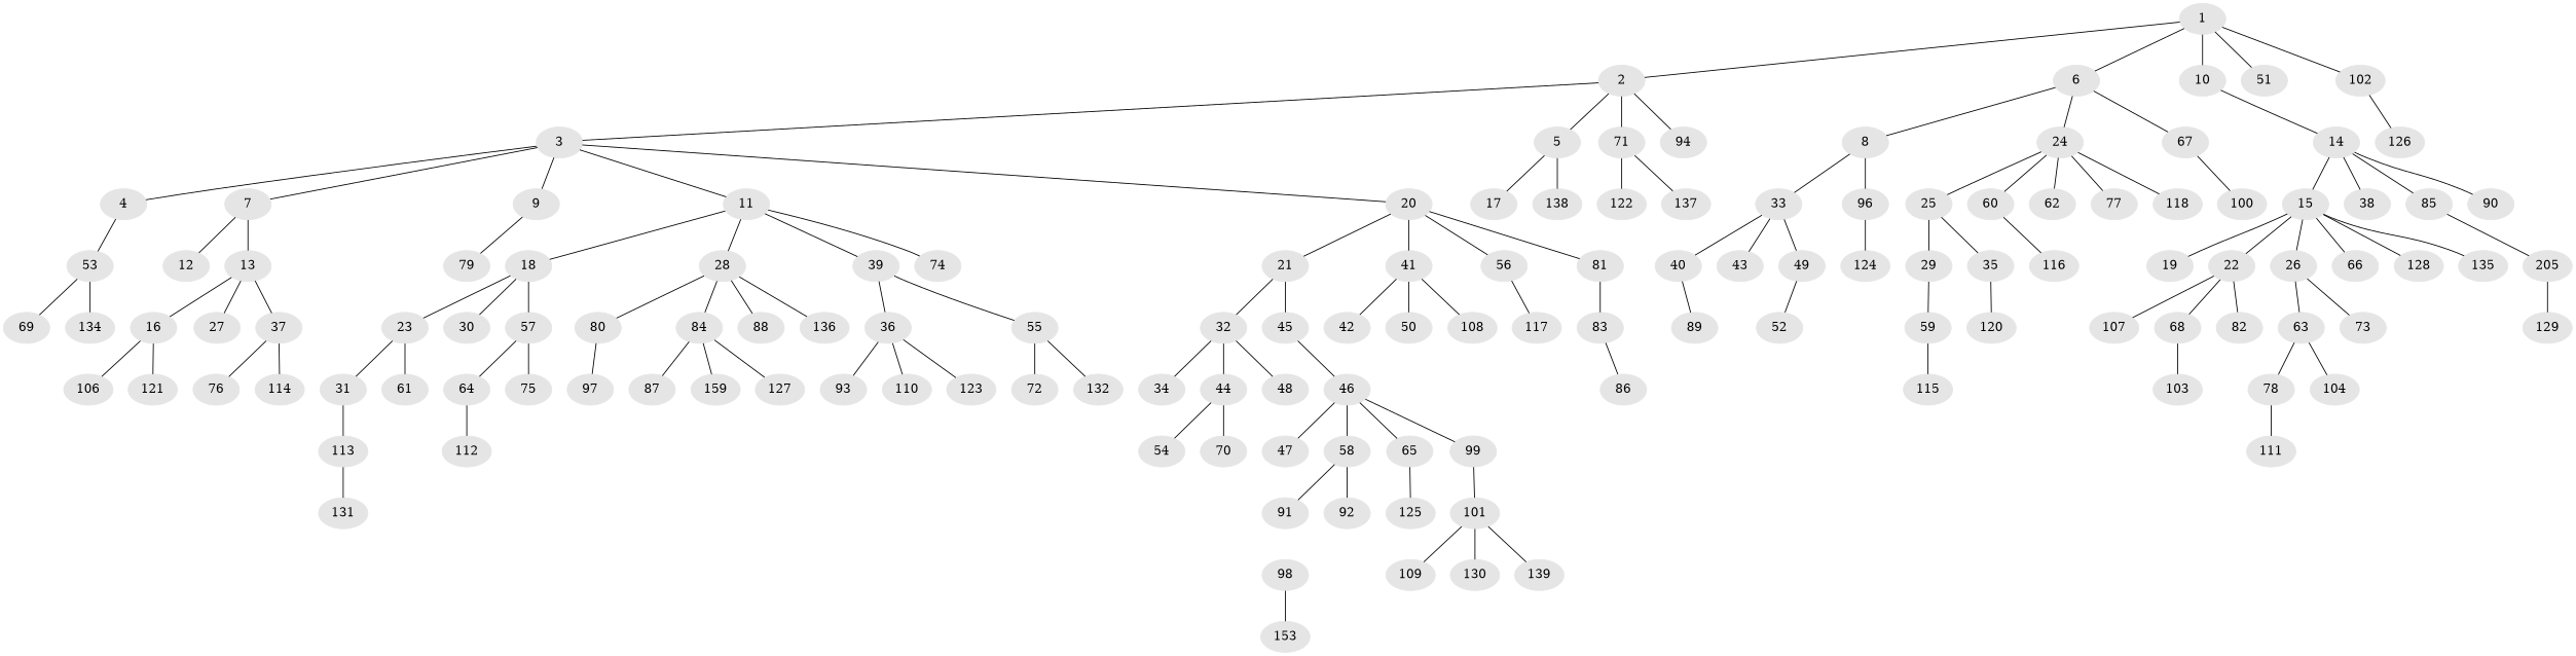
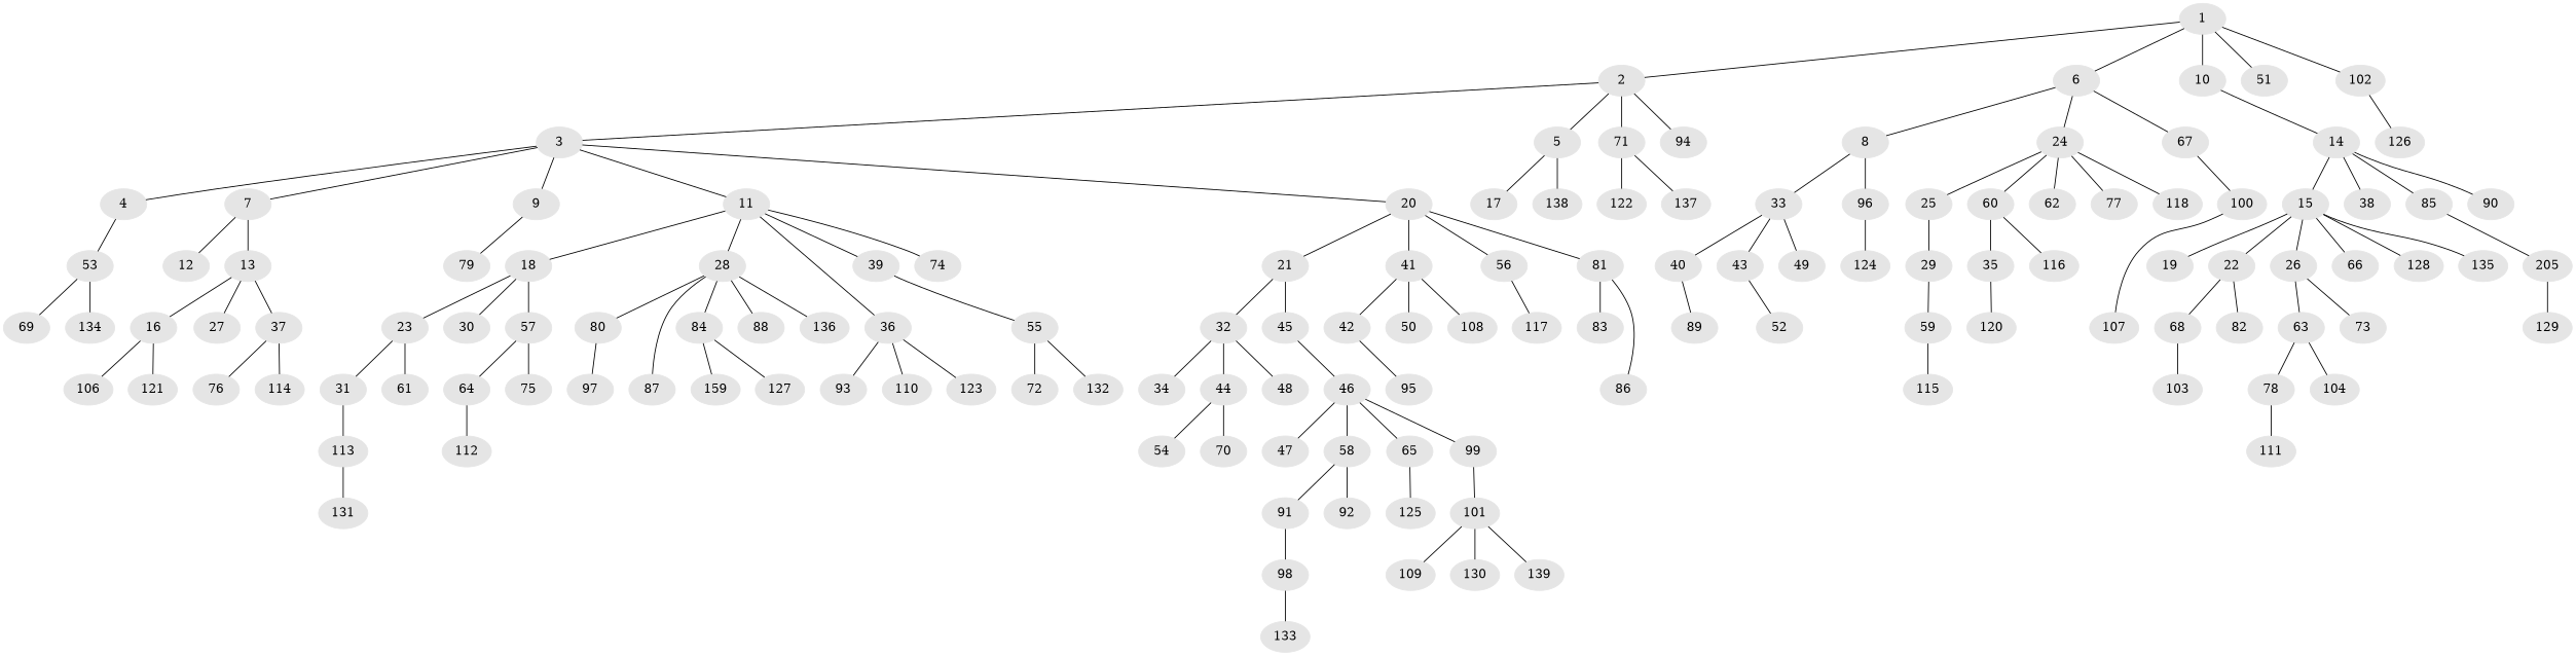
  graph {
    node [color=gray90 style=filled]
    1
    2
    6
    10
    51
    102
    3
    5
    71
    94
    8
    24
    67
    14
    126
    4
    7
    9
    11
    20
    17
    138
    122
    137
    53
    12
    13
    79
    18
    28
    36
    39
    74
    21
    41
    56
    81
    69
    134
    33
    96
    25
    60
    62
    77
    118
    100
    16
    27
    37
    40
    43
    49
    124
    15
    38
    85
    90
    23
    30
    57
    80
    84
    87
    88
    136
    93
    110
    123
    55
    106
    121
    76
    114
    19
    22
    26
    66
    128
    135
    n81 [label=205]
    68
    82
    63
    73
    31
    61
    64
    75
    32
    45
    42
    50
    108
    117
    83
    86
    34
    44
    48
    46
    103
    113
    29
    35
    116
    59
    120
    78
    104
    97
    n112 [label=159]
    127
    115
    131
    54
    70
    89
    52
    72
    132
+   95
    47
    58
    65
    99
    91
    92
    125
    101
    112
    98
    111
    107
    129
-   133 [label=153]
+   133
    109
    130
    139
    1 -- 2
    1 -- 6
    1 -- 10
    1 -- 51
    1 -- 102
    2 -- 3
    2 -- 5
    2 -- 71
    2 -- 94
    6 -- 8
    6 -- 24
    6 -- 67
    10 -- 14
    102 -- 126
    3 -- 4
    3 -- 7
    3 -- 9
    3 -- 11
    3 -- 20
    5 -- 17
    5 -- 138
    71 -- 122
    71 -- 137
    8 -- 33
    8 -- 96
    24 -- 25
    24 -- 60
    24 -- 62
    24 -- 77
    24 -- 118
    67 -- 100
    14 -- 15
    14 -- 38
    14 -- 85
    14 -- 90
    4 -- 53
    7 -- 12
    7 -- 13
    9 -- 79
    11 -- 18
    11 -- 28
-   39 -- 36
+   11 -- 36
    11 -- 39
    11 -- 74
    20 -- 21
    20 -- 41
    20 -- 56
    20 -- 81
    53 -- 69
    53 -- 134
    13 -- 16
    13 -- 27
    13 -- 37
    18 -- 23
    18 -- 30
    18 -- 57
    28 -- 80
    28 -- 84
-   84 -- 87
+   28 -- 87
    28 -- 88
    28 -- 136
    36 -- 93
    36 -- 110
    36 -- 123
    39 -- 55
    21 -- 32
    21 -- 45
    41 -- 42
    41 -- 50
    41 -- 108
    56 -- 117
    81 -- 83
-   83 -- 86
+   81 -- 86
    33 -- 40
    33 -- 43
    33 -- 49
    96 -- 124
    25 -- 29
-   25 -- 35
+   60 -- 35
    60 -- 116
-   22 -- 107
+   100 -- 107
    16 -- 106
    16 -- 121
    37 -- 76
    37 -- 114
    40 -- 89
-   49 -- 52
+   43 -- 52
    15 -- 19
    15 -- 22
    15 -- 26
    15 -- 66
    15 -- 128
    15 -- 135
    85 -- n81
    23 -- 31
    23 -- 61
    57 -- 64
    57 -- 75
    80 -- 97
    84 -- n112
    84 -- 127
    55 -- 72
    55 -- 132
    22 -- 68
    22 -- 82
    26 -- 63
    26 -- 73
    n81 -- 129
    68 -- 103
    63 -- 78
    63 -- 104
    31 -- 113
    64 -- 112
    32 -- 34
    32 -- 44
    32 -- 48
    45 -- 46
+   42 -- 95
    44 -- 54
    44 -- 70
    46 -- 47
    46 -- 58
    46 -- 65
    46 -- 99
    113 -- 131
    29 -- 59
    35 -- 120
    59 -- 115
    78 -- 111
    58 -- 91
    58 -- 92
    65 -- 125
    99 -- 101
+   91 -- 98
    101 -- 109
    101 -- 130
    101 -- 139
    98 -- 133
  }
